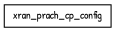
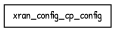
  digraph {
    rankdir=LR
    fontname="Patrick Hand"
-   n1 [color=black fillcolor=white fontname="Patrick Hand" fontsize=10 height=0.2 label=xran_prach_cp_config shape=record style=filled width=0.4]
+   n1 [color=black fillcolor=white fontname="Patrick Hand" fontsize=10 height=0.2 label=xran_config_cp_config shape=record style=filled width=0.4]
  }
